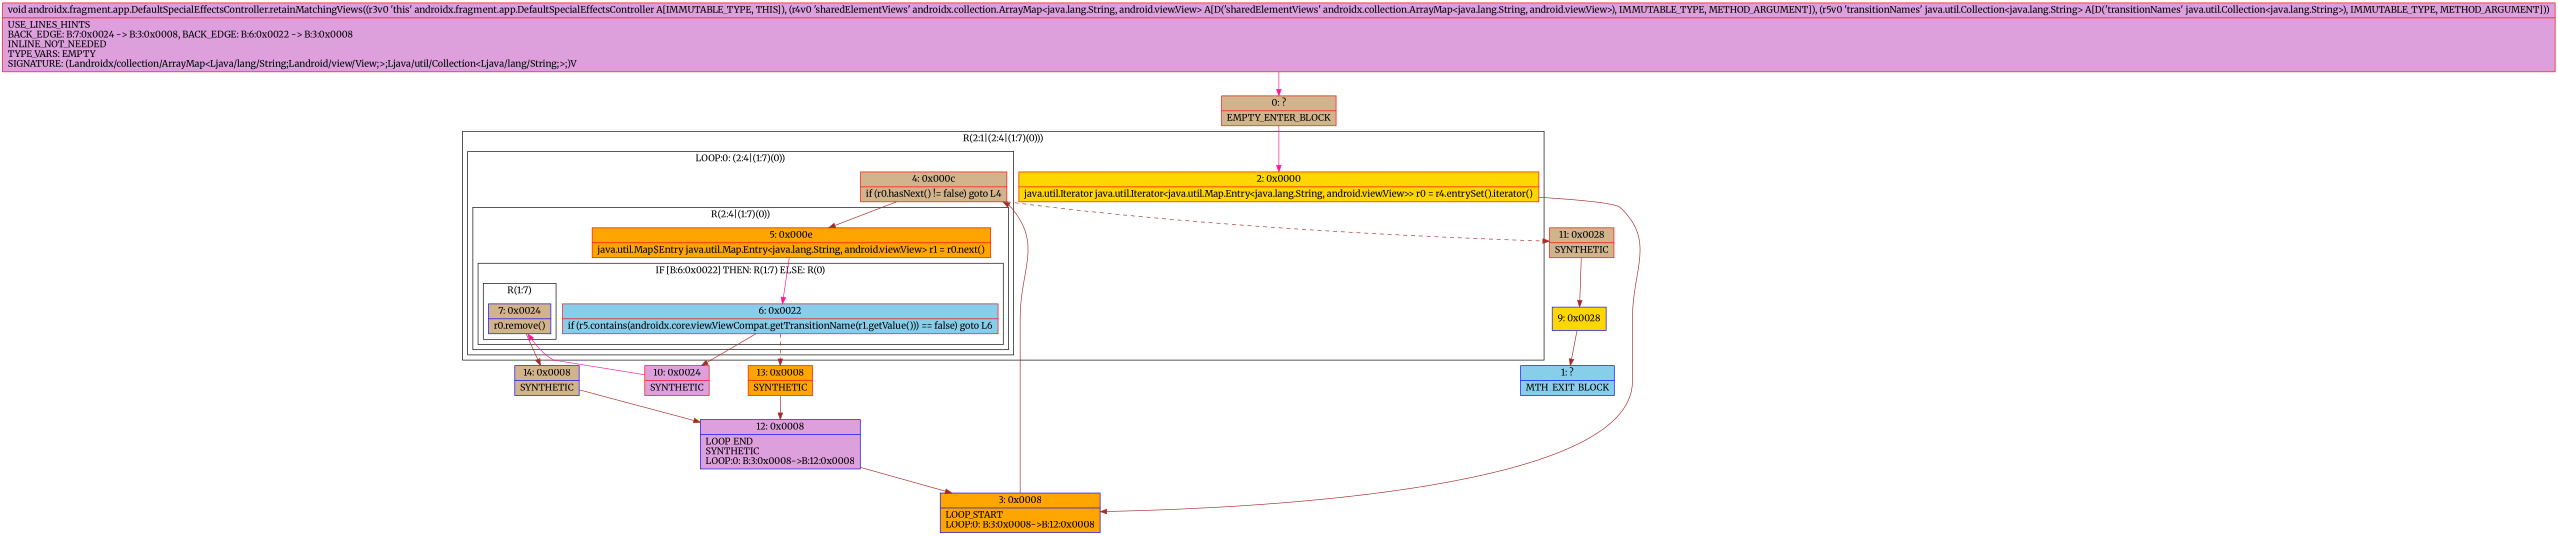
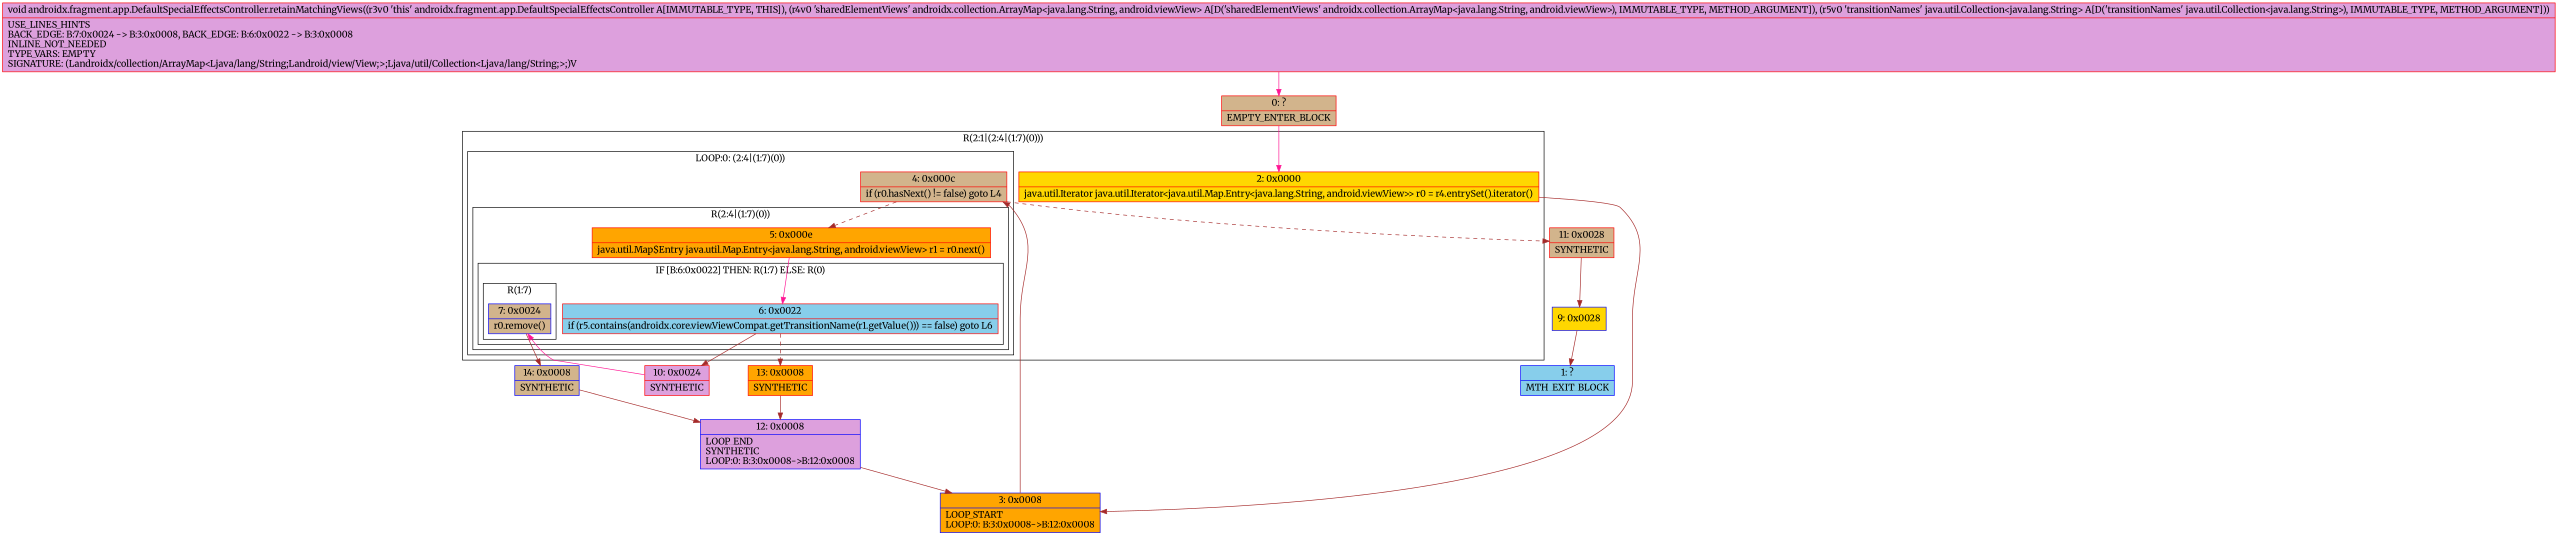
  digraph {
    fontname=Merriweather
    node [color=red fillcolor=tan fontname=Merriweather shape=record style=filled]
    edge [color=brown fontname=Merriweather]
    n1 [color=blue label="{7\:\ 0x0024|r0.remove()\l}"]
    n2 [fillcolor=skyblue label="{6\:\ 0x0022|if (r5.contains(androidx.core.view.ViewCompat.getTransitionName(r1.getValue())) == false) goto L6\l}"]
    n3 [fillcolor=orange label="{5\:\ 0x000e|java.util.Map$Entry java.util.Map.Entry\<java.lang.String, android.view.View\> r1 = r0.next()\l}"]
    n4 [label="{4\:\ 0x000c|if (r0.hasNext() != false) goto L4\l}"]
    n5 [fillcolor=gold label="{2\:\ 0x0000|java.util.Iterator java.util.Iterator\<java.util.Map.Entry\<java.lang.String, android.view.View\>\> r0 = r4.entrySet().iterator()\l}"]
    n6 [color=blue label="{14\:\ 0x0008|SYNTHETIC\l}"]
    n7 [fillcolor=plum label="{10\:\ 0x0024|SYNTHETIC\l}"]
    n8 [fillcolor=orange label="{13\:\ 0x0008|SYNTHETIC\l}"]
    n9 [label="{11\:\ 0x0028|SYNTHETIC\l}"]
    n10 [color=blue fillcolor=orange label="{3\:\ 0x0008|LOOP_START\lLOOP:0: B:3:0x0008\-\>B:12:0x0008\l}"]
    n11 [color=blue fillcolor=gold label="{9\:\ 0x0028}"]
    n12 [color=blue fillcolor=plum label="{12\:\ 0x0008|LOOP_END\lSYNTHETIC\lLOOP:0: B:3:0x0008\-\>B:12:0x0008\l}"]
    n13 [label="{0\:\ ?|EMPTY_ENTER_BLOCK\l}"]
    n14 [color=blue fillcolor=skyblue label="{1\:\ ?|MTH_EXIT_BLOCK\l}"]
    n15 [fillcolor=plum label="{void androidx.fragment.app.DefaultSpecialEffectsController.retainMatchingViews((r3v0 'this' androidx.fragment.app.DefaultSpecialEffectsController A[IMMUTABLE_TYPE, THIS]), (r4v0 'sharedElementViews' androidx.collection.ArrayMap\<java.lang.String, android.view.View\> A[D('sharedElementViews' androidx.collection.ArrayMap\<java.lang.String, android.view.View\>), IMMUTABLE_TYPE, METHOD_ARGUMENT]), (r5v0 'transitionNames' java.util.Collection\<java.lang.String\> A[D('transitionNames' java.util.Collection\<java.lang.String\>), IMMUTABLE_TYPE, METHOD_ARGUMENT]))  | USE_LINES_HINTS\lBACK_EDGE: B:7:0x0024 \-\> B:3:0x0008, BACK_EDGE: B:6:0x0022 \-\> B:3:0x0008\lINLINE_NOT_NEEDED\lTYPE_VARS: EMPTY\lSIGNATURE: (Landroidx\/collection\/ArrayMap\<Ljava\/lang\/String;Landroid\/view\/View;\>;Ljava\/util\/Collection\<Ljava\/lang\/String;\>;)V\l}"]
    subgraph cluster_1 {
      label="R(2:1|(2:4|(1:7)(0)))"
      n5
      subgraph cluster_2 {
        label="LOOP:0: (2:4|(1:7)(0))"
        n4
        subgraph cluster_3 {
          label="R(2:4|(1:7)(0))"
          n3
          subgraph cluster_4 {
            label="IF [B:6:0x0022] THEN: R(1:7) ELSE: R(0)"
            n2
            subgraph cluster_5 {
              label="R(1:7)"
              n1
            }
            subgraph cluster_6 {
              label="R(0)"
            }
          }
        }
      }
    }
    n1 -> n6
    n2 -> n7
    n2 -> n8 [style=dashed]
    n3 -> n2 [color=deeppink]
-   n4 -> n3
+   n4 -> n3 [style=dashed]
    n4 -> n9 [style=dashed]
    n5 -> n10
    n6 -> n12
    n7 -> n1 [color=deeppink]
    n8 -> n12
    n9 -> n11
    n10 -> n4
    n11 -> n14
    n12 -> n10
    n13 -> n5 [color=deeppink]
    n15 -> n13 [color=deeppink]
  }
